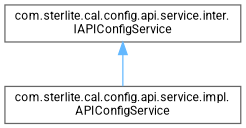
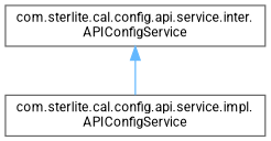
  digraph {
    rankdir=TB
    fontname=Roboto
    node [color=grey40 fillcolor=white fontname=Roboto fontsize=10 shape=box style=filled]
-   n1 [height=0.2 label="com.sterlite.cal.config.api.service.inter.\lIAPIConfigService" width=0.4]
+   n1 [height=0.2 label="com.sterlite.cal.config.api.service.inter.\lAPIConfigService" width=0.4]
    n2 [height=0.2 label="com.sterlite.cal.config.api.service.impl.\lAPIConfigService" width=0.4]
    n1 -> n2 [color=steelblue1 dir=back fontname=Roboto fontsize=10 labelfontname=Helvetica labelfontsize=10 style=solid]
  }
